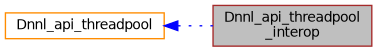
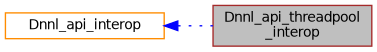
  digraph {
    rankdir=LR
    fontname="DejaVu Sans"
    node [fontname="DejaVu Sans" fontsize=10 shape=box style=filled]
-   n1 [color=darkorange fillcolor=white height=0.2 label=Dnnl_api_threadpool width=0.4]
+   n1 [color=darkorange fillcolor=white height=0.2 label=Dnnl_api_interop width=0.4]
    n2 [color=brown fillcolor=grey75 fontcolor=black height=0.2 label="Dnnl_api_threadpool\l_interop" width=0.4]
    n1 -> n2 [dir=back fontname="DejaVu Sans" fontsize=10 labelfontname=Helvetica labelfontsize=10 shape=plaintext style=dotted color=blue]
  }
